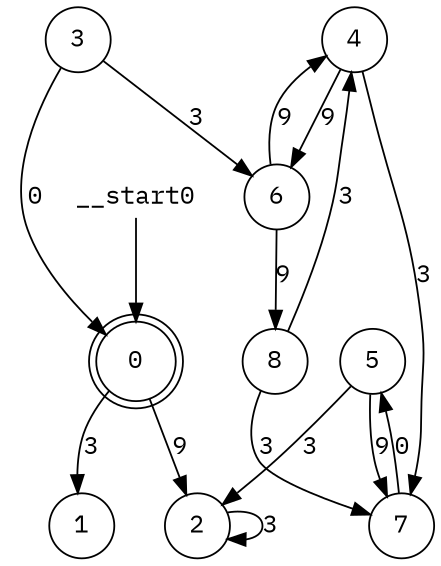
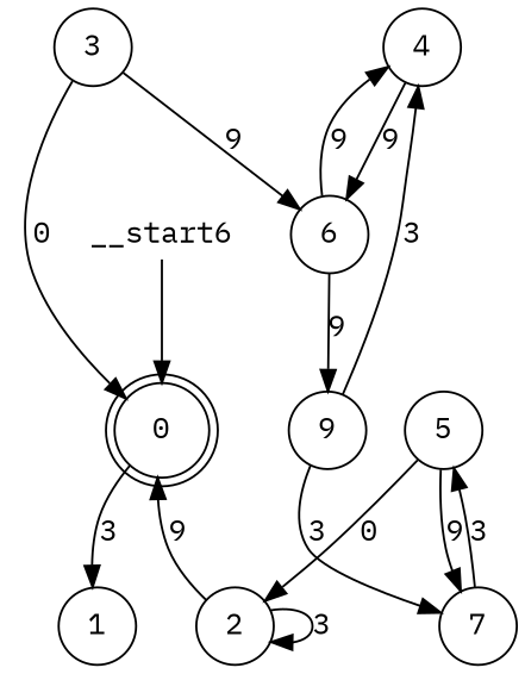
  digraph {
    fontname="IBM Plex Mono"
    node [fontname="IBM Plex Mono" shape=circle]
    edge [fontname="IBM Plex Mono"]
    n1 [label=0 shape=doublecircle]
    n2 [label=1]
    n3 [label=2]
    n4 [label=3]
    n5 [label=6]
    n6 [label=4]
    n7 [label=7]
    n8 [label=5]
-   n9 [label=8]
-   __start0 [height=0 shape=none width=0]
+   n9 [label=9]
+   __start0 [height=0 shape=none width=0 label=__start6]
    n1 -> n2 [label=3]
-   n1 -> n3 [label=9]
+   n3 -> n1 [label=9]
    n3 -> n3 [label=3]
    n4 -> n1 [label=0]
-   n4 -> n5 [label=3]
+   n4 -> n5 [label=9]
    n5 -> n6 [label=9]
    n5 -> n9 [label=9]
    n6 -> n5 [label=9]
-   n6 -> n7 [label=3]
-   n7 -> n8 [label=0]
-   n8 -> n3 [label=3]
+   n7 -> n8 [label=3]
+   n8 -> n3 [label=0]
    n8 -> n7 [label=9]
    n9 -> n6 [label=3]
    n9 -> n7 [label=3]
    __start0 -> n1
  }
